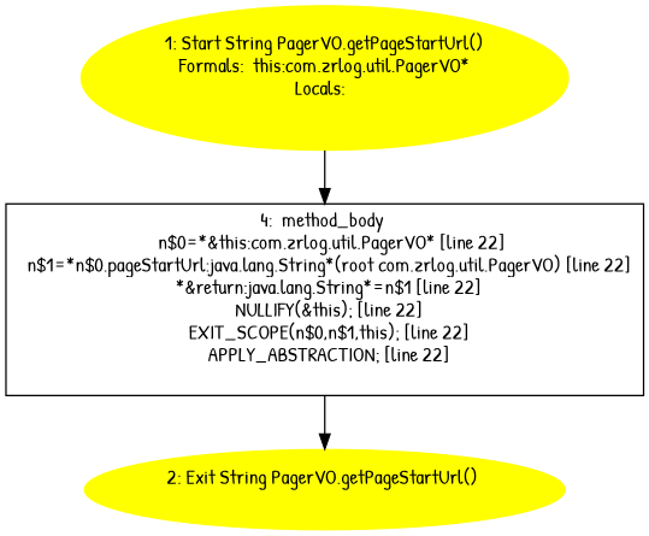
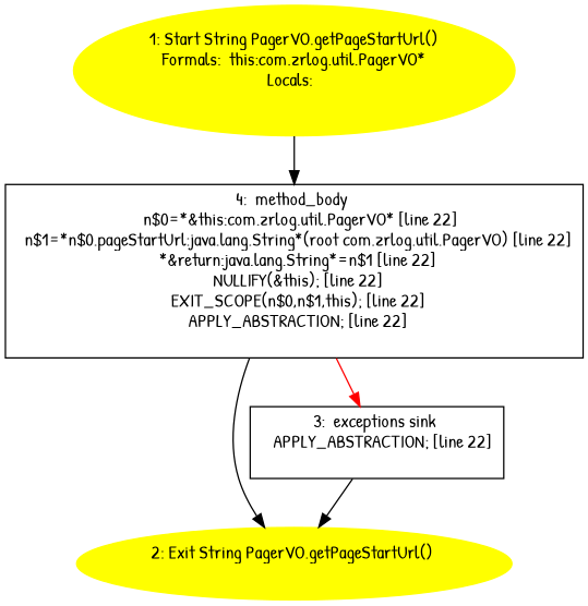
  digraph {
    fontname="Patrick Hand"
    node [fontname="Patrick Hand"]
    edge [fontname="Patrick Hand"]
    n1 [color=yellow label="1: Start String PagerVO.getPageStartUrl()\nFormals:  this:com.zrlog.util.PagerVO*\nLocals:  \n  " style=filled]
    n2 [label="4:  method_body \n   n$0=*&this:com.zrlog.util.PagerVO* [line 22]\n  n$1=*n$0.pageStartUrl:java.lang.String*(root com.zrlog.util.PagerVO) [line 22]\n  *&return:java.lang.String*=n$1 [line 22]\n  NULLIFY(&this); [line 22]\n  EXIT_SCOPE(n$0,n$1,this); [line 22]\n  APPLY_ABSTRACTION; [line 22]\n " shape=box]
    n3 [color=yellow label="2: Exit String PagerVO.getPageStartUrl() \n  " style=filled]
+   n4 [label="3:  exceptions sink \n   APPLY_ABSTRACTION; [line 22]\n " shape=box]
    n1 -> n2
    n2 -> n3
+   n2 -> n4 [color=red]
+   n4 -> n3
  }
